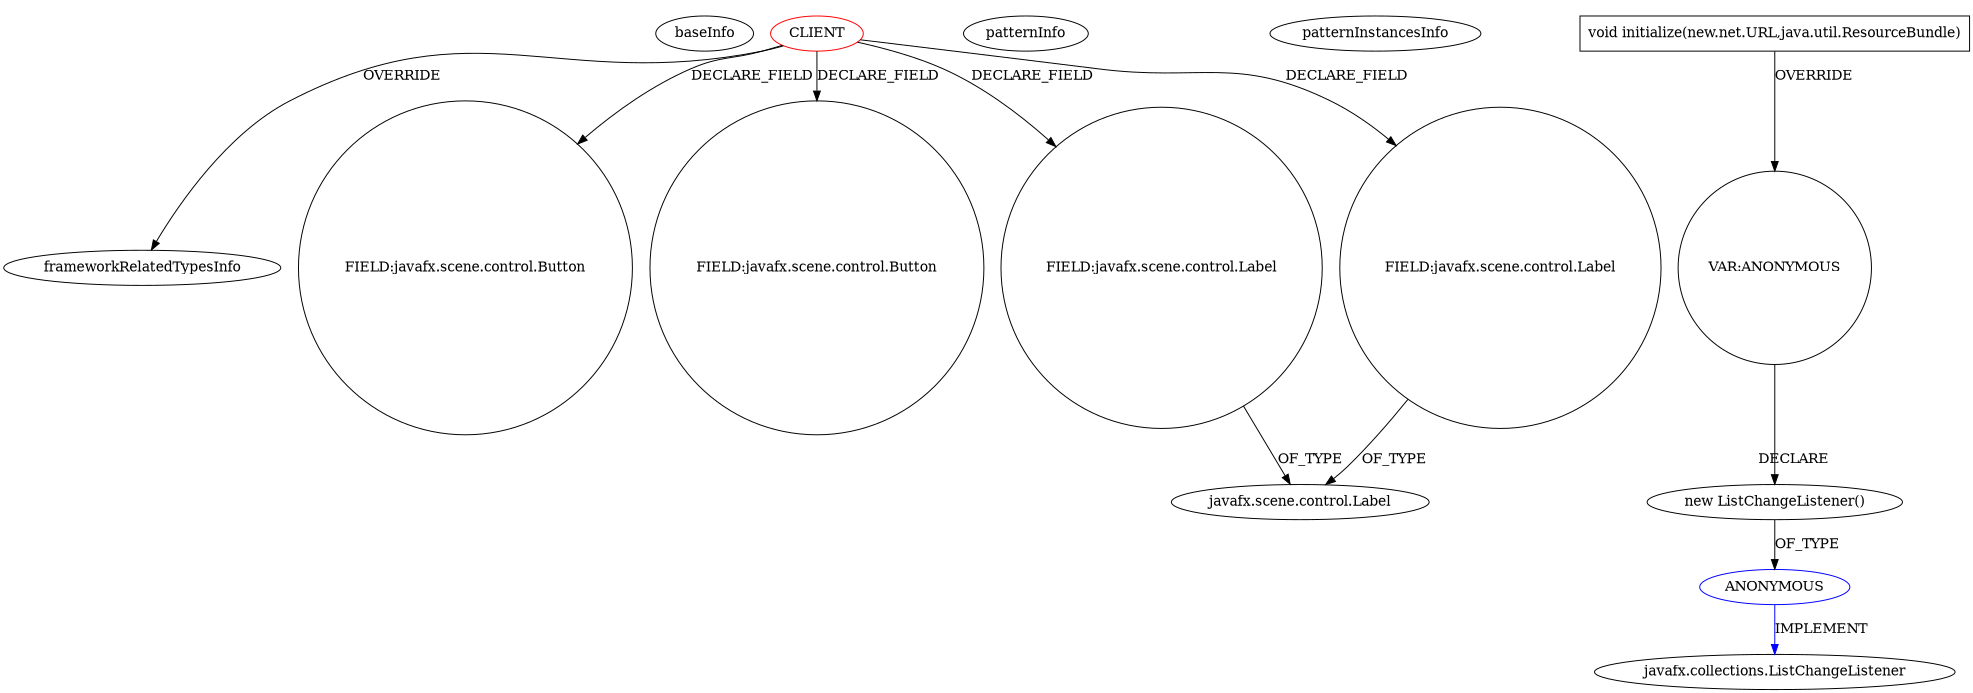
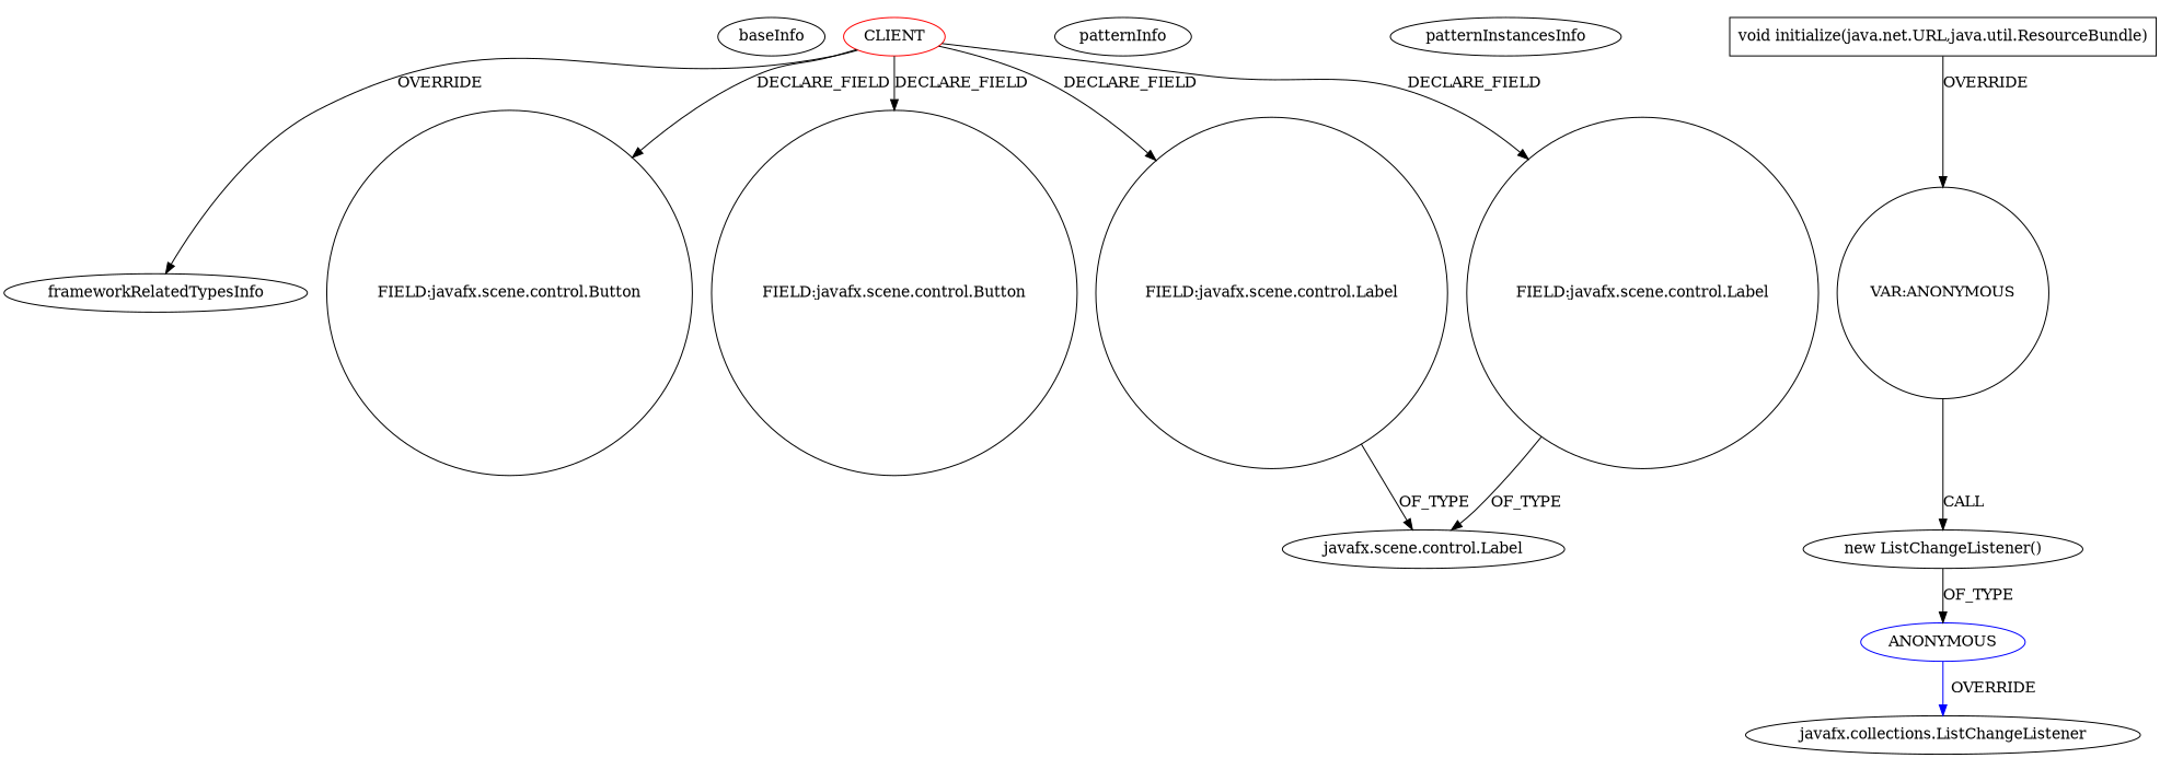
  digraph {
    node [isFrameworkType=false]
    baseInfo [category=pattern graphId=2801 isAnonymous=false possibleRelation=false isFrameworkType=""]
    frameworkRelatedTypesInfo [isFrameworkType=""]
    patternInfo [frequency=2.0 patternRootClient=0 isFrameworkType=""]
    patternInstancesInfo [0="7thwheel-medaka-chan~/7thwheel-medaka-chan/medaka-chan-master/src/seventhwheel/pos/controller/PosController.java~PosController~30" 1="bianconejo-CEFX~/bianconejo-CEFX/CEFX-master/src/cefx/CECommandeController.java~CECommandeController~2084" isFrameworkType=""]
    n5 [label="new ListChangeListener()" vertexType=CONSTRUCTOR_CALL]
    n6 [color=blue label=ANONYMOUS vertexType=REFERENCE_ANONYMOUS_DECLARATION]
    n7 [label="VAR:ANONYMOUS" shape=circle vertexType=VARIABLE_EXPRESION]
    n8 [label="javafx.collections.ListChangeListener" vertexType=FRAMEWORK_INTERFACE_TYPE]
-   n9 [label="void initialize(new.net.URL,java.util.ResourceBundle)" shape=box vertexType=OVERRIDING_METHOD_DECLARATION]
+   n9 [label="void initialize(java.net.URL,java.util.ResourceBundle)" shape=box vertexType=OVERRIDING_METHOD_DECLARATION]
    n10 [color=red label=CLIENT vertexType=ROOT_CLIENT_CLASS_DECLARATION]
    n11 [label="FIELD:javafx.scene.control.Button" shape=circle vertexType=FIELD_DECLARATION]
    n12 [label="FIELD:javafx.scene.control.Button" shape=circle vertexType=FIELD_DECLARATION]
    n13 [label="FIELD:javafx.scene.control.Label" shape=circle vertexType=FIELD_DECLARATION]
    n14 [label="FIELD:javafx.scene.control.Label" shape=circle vertexType=FIELD_DECLARATION]
    n15 [label="javafx.scene.control.Label" vertexType=FRAMEWORK_CLASS_TYPE]
    n5 -> n6 [label=OF_TYPE]
-   n6 -> n8 [color=blue label=IMPLEMENT]
-   n7 -> n5 [label=DECLARE]
+   n6 -> n8 [color=blue label=OVERRIDE]
+   n7 -> n5 [label=CALL]
    n9 -> n7 [label=OVERRIDE]
    n10 -> frameworkRelatedTypesInfo [label=OVERRIDE]
    n10 -> n11 [label=DECLARE_FIELD]
    n10 -> n12 [label=DECLARE_FIELD]
    n10 -> n13 [label=DECLARE_FIELD]
    n10 -> n14 [label=DECLARE_FIELD]
    n13 -> n15 [label=OF_TYPE]
    n14 -> n15 [label=OF_TYPE]
  }
